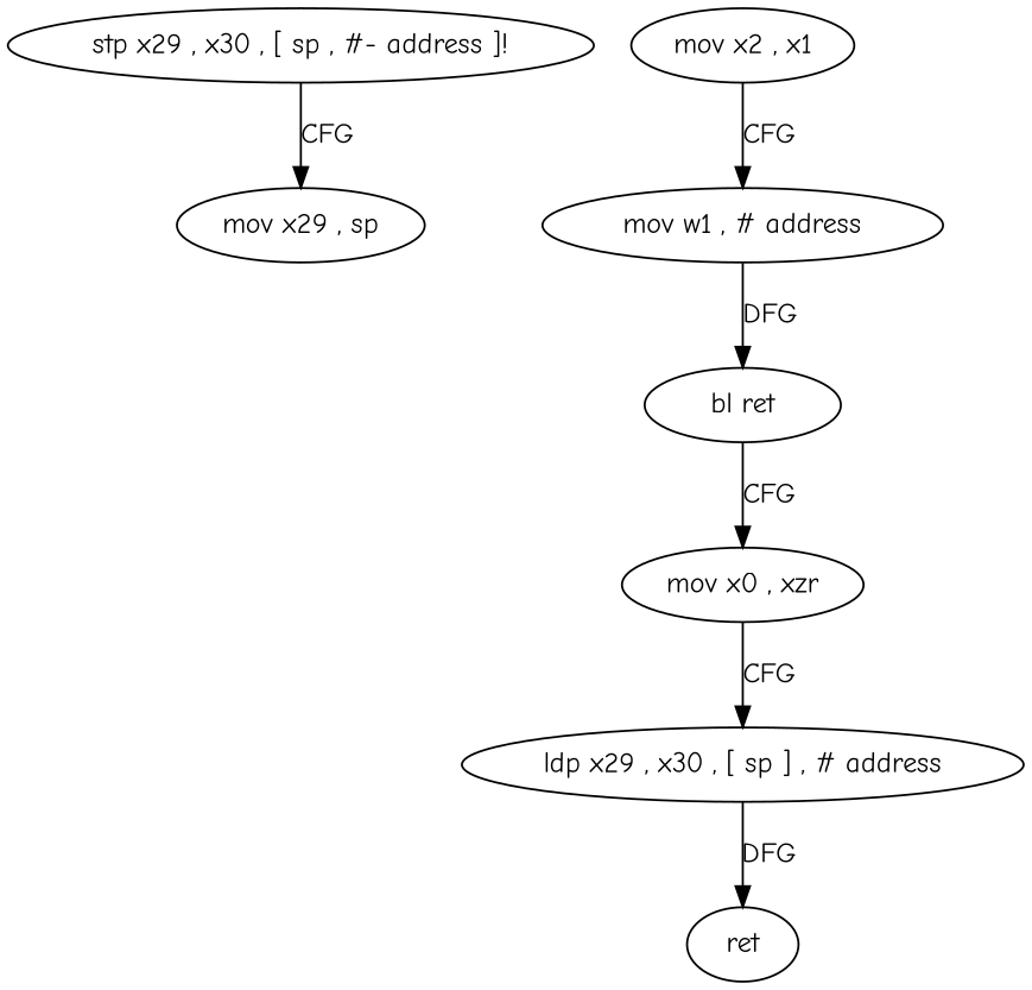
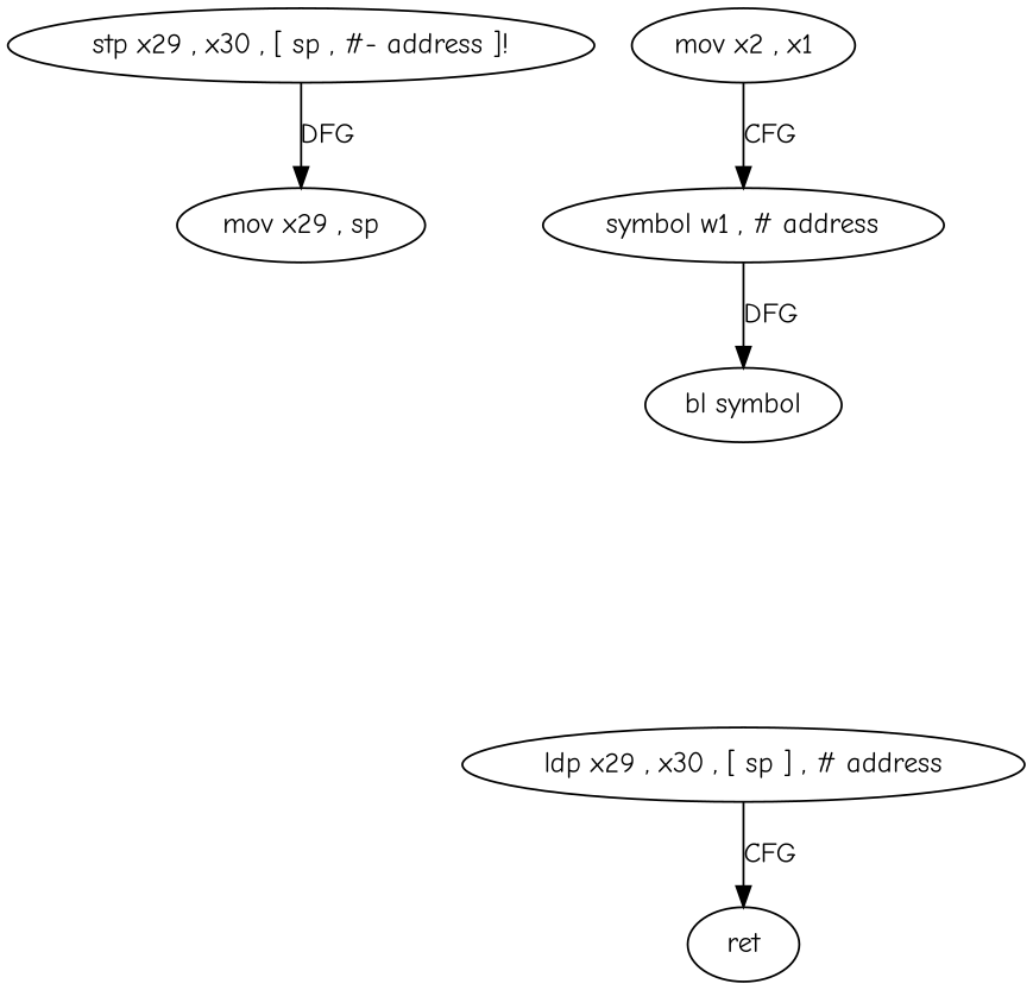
  digraph {
    fontname="Comic Neue"
    node [fontname="Comic Neue"]
    edge [fontname="Comic Neue"]
    n1 [label="stp x29 , x30 , [ sp , #- address ]!"]
    n2 [label="mov x29 , sp"]
    n3 [label="mov x2 , x1"]
-   n4 [label="mov w1 , # address"]
-   n5 [label="bl ret"]
-   n6 [label="mov x0 , xzr"]
+   n4 [label="symbol w1 , # address"]
+   n5 [label="bl symbol"]
    n7 [label="ldp x29 , x30 , [ sp ] , # address"]
    n8 [label=ret]
-   n1 -> n2 [label=CFG]
+   n1 -> n2 [label=DFG]
    n3 -> n4 [label=CFG]
    n4 -> n5 [label=DFG]
-   n5 -> n6 [label=CFG]
-   n6 -> n7 [label=CFG]
-   n7 -> n8 [label=DFG]
+   n7 -> n8 [label=CFG]
  }
